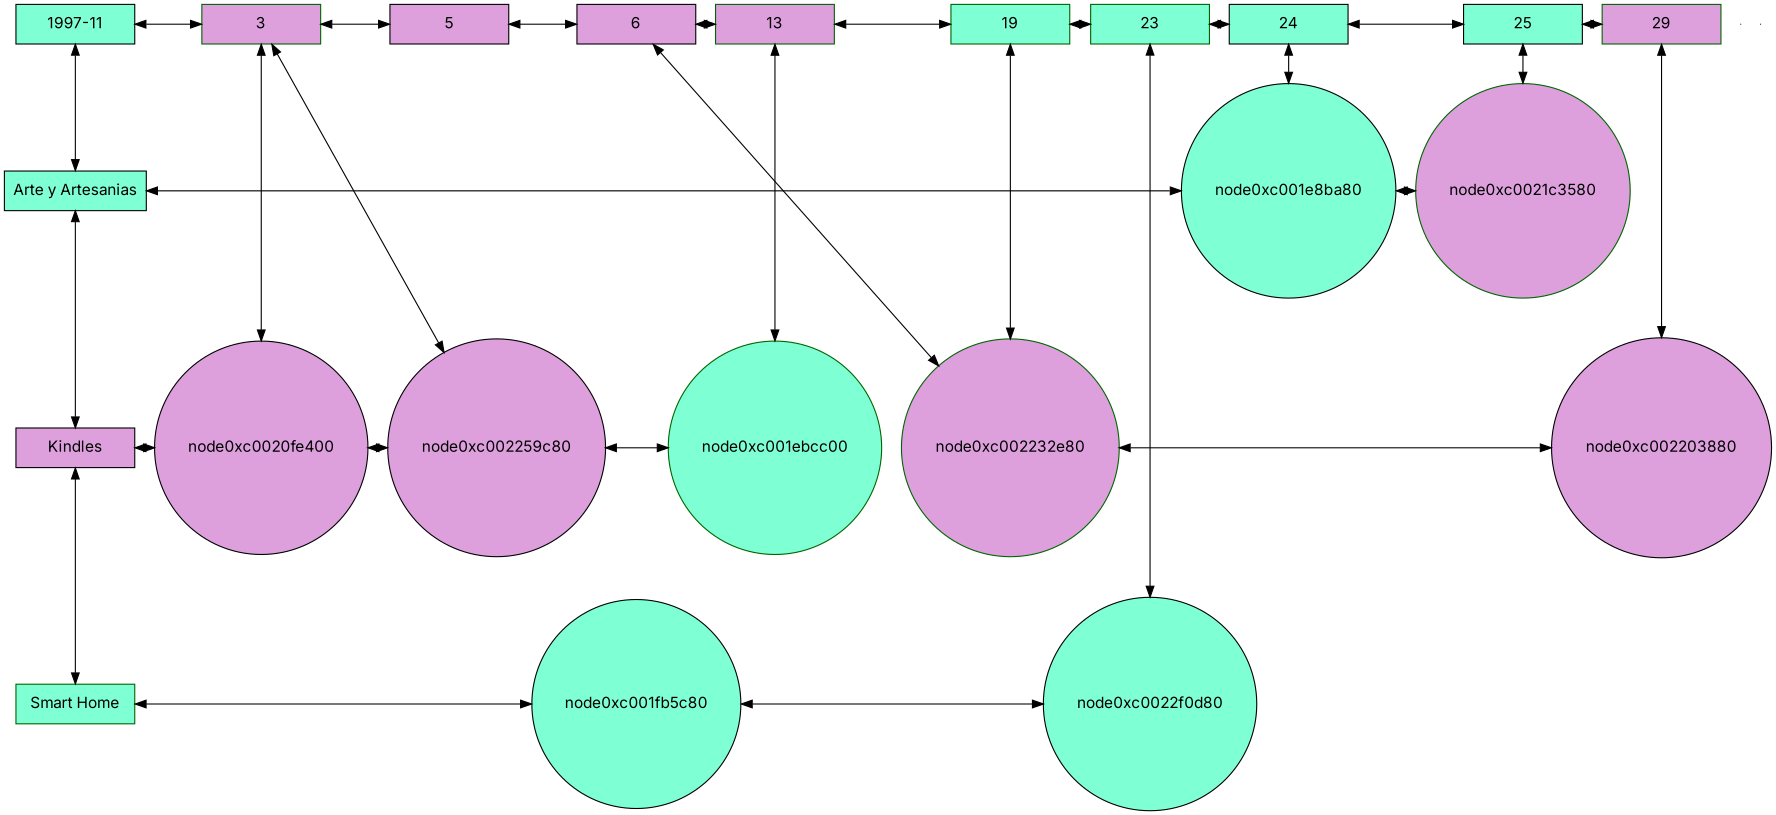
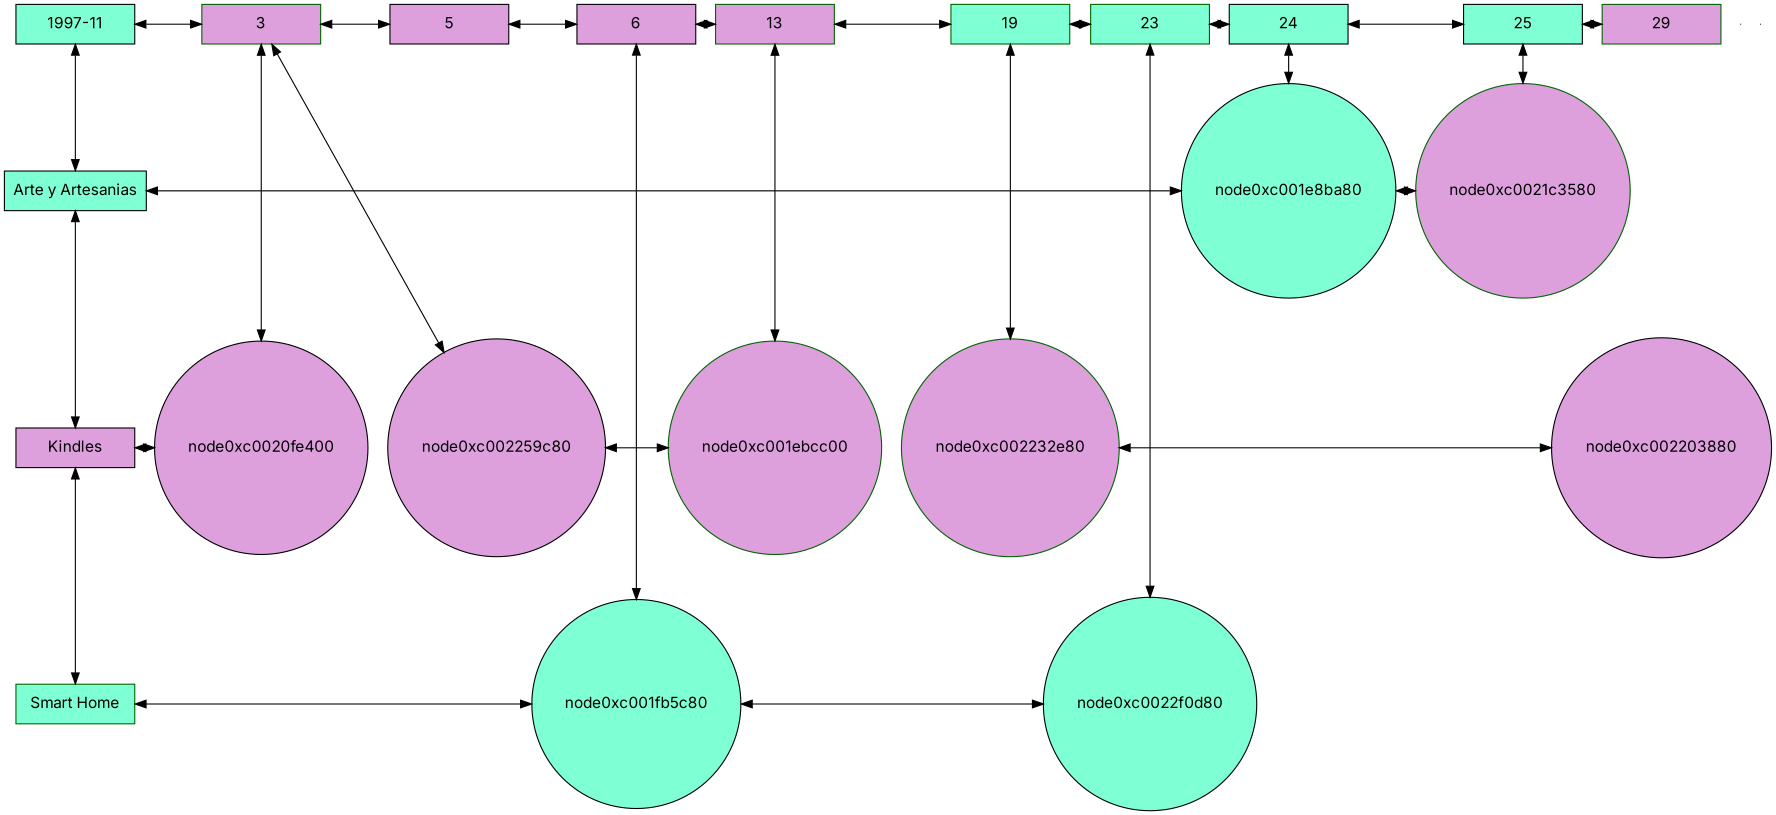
  digraph {
    fontname=Inter
    node [color=black fillcolor=aquamarine fontname=Inter group=1 shape=box style=filled]
    edge [dir=both fontname=Inter]
    n1 [label="1997-11" width=1.5]
    n2 [color=darkgreen fillcolor=plum group=3 label=3 width=1.5]
    n3 [fillcolor=plum group=5 label=5 width=1.5]
    n4 [fillcolor=plum group=6 label=6 width=1.5]
    n5 [color=darkgreen fillcolor=plum group=13 label=13 width=1.5]
    n6 [color=darkgreen group=19 label=19 width=1.5]
    n7 [color=darkgreen group=23 label=23 width=1.5]
    n8 [group=24 label=24 width=1.5]
    n9 [group=25 label=25 width=1.5]
    n10 [color=darkgreen fillcolor=plum group=29 label=29 width=1.5]
    n11 [label="Arte y Artesanias" width=1.5]
    node0xc001e8ba80 [group=24 shape=circle width=0.5]
    node0xc0021c3580 [color=darkgreen fillcolor=plum group=25 shape=circle width=0.5]
    n14 [fillcolor=plum label=Kindles width=1.5]
    node0xc0020fe400 [fillcolor=plum group=3 shape=circle width=0.5]
    node0xc002259c80 [fillcolor=plum group=5 shape=circle width=0.5]
-   node0xc001ebcc00 [color=darkgreen group=13 shape=circle width=0.5]
+   node0xc001ebcc00 [color=darkgreen fillcolor=plum group=13 shape=circle width=0.5]
    node0xc002232e80 [color=darkgreen fillcolor=plum group=19 shape=circle width=0.5]
    node0xc002203880 [fillcolor=plum group=29 shape=circle width=0.5]
    n20 [color=darkgreen label="Smart Home" width=1.5]
    node0xc001fb5c80 [group=6 shape=circle width=0.5]
    node0xc0022f0d80 [group=23 shape=circle width=0.5]
    e0 [shape=point width=0 group=""]
    e1 [fillcolor=plum shape=point width=0 group=""]
    subgraph sub_1 {
      rank=same
      n1
      n2
    }
    subgraph sub_2 {
      rank=same
      n2
      n3
    }
    subgraph sub_3 {
      rank=same
      n3
      n4
    }
    subgraph sub_4 {
      rank=same
      n4
      n5
    }
    subgraph sub_5 {
      rank=same
      n5
      n6
    }
    subgraph sub_6 {
      rank=same
      n6
      n7
    }
    subgraph sub_7 {
      rank=same
      n7
      n8
    }
    subgraph sub_8 {
      rank=same
      n8
      n9
    }
    subgraph sub_9 {
      rank=same
      n9
      n10
    }
    subgraph sub_10 {
      rank=same
      n11
      node0xc001e8ba80
    }
    subgraph sub_11 {
      rank=same
      node0xc001e8ba80
      node0xc0021c3580
    }
    subgraph sub_12 {
      rank=same
      n14
      node0xc0020fe400
    }
    subgraph sub_13 {
      rank=same
      node0xc0020fe400
      node0xc002259c80
    }
    subgraph sub_14 {
      rank=same
      node0xc002259c80
      node0xc001ebcc00
    }
    subgraph sub_15 {
      rank=same
      node0xc001ebcc00
      node0xc002232e80
    }
    subgraph sub_16 {
      rank=same
      node0xc002232e80
      node0xc002203880
    }
    subgraph sub_17 {
      rank=same
      n20
      node0xc001fb5c80
    }
    subgraph sub_18 {
      rank=same
      node0xc001fb5c80
      node0xc0022f0d80
    }
    n1 -> n2
    n1 -> n11
    n2 -> n3
    n2 -> node0xc0020fe400
    n2 -> node0xc002259c80
    n3 -> n4
    n4 -> n5
-   n4 -> node0xc002232e80
+   n4 -> node0xc001fb5c80
    n5 -> n6
    n5 -> node0xc001ebcc00
    n6 -> n7
    n6 -> node0xc002232e80
    n7 -> n8
    n7 -> node0xc0022f0d80
    n8 -> n9
    n8 -> node0xc001e8ba80
    n9 -> n10
    n9 -> node0xc0021c3580
-   n10 -> node0xc002203880
    n11 -> node0xc001e8ba80
    n11 -> n14
    node0xc001e8ba80 -> node0xc0021c3580
    n14 -> node0xc0020fe400
    n14 -> n20
-   node0xc0020fe400 -> node0xc002259c80
    node0xc002259c80 -> node0xc001ebcc00
    node0xc002232e80 -> node0xc002203880
    n20 -> node0xc001fb5c80
    node0xc001fb5c80 -> node0xc0022f0d80
  }
